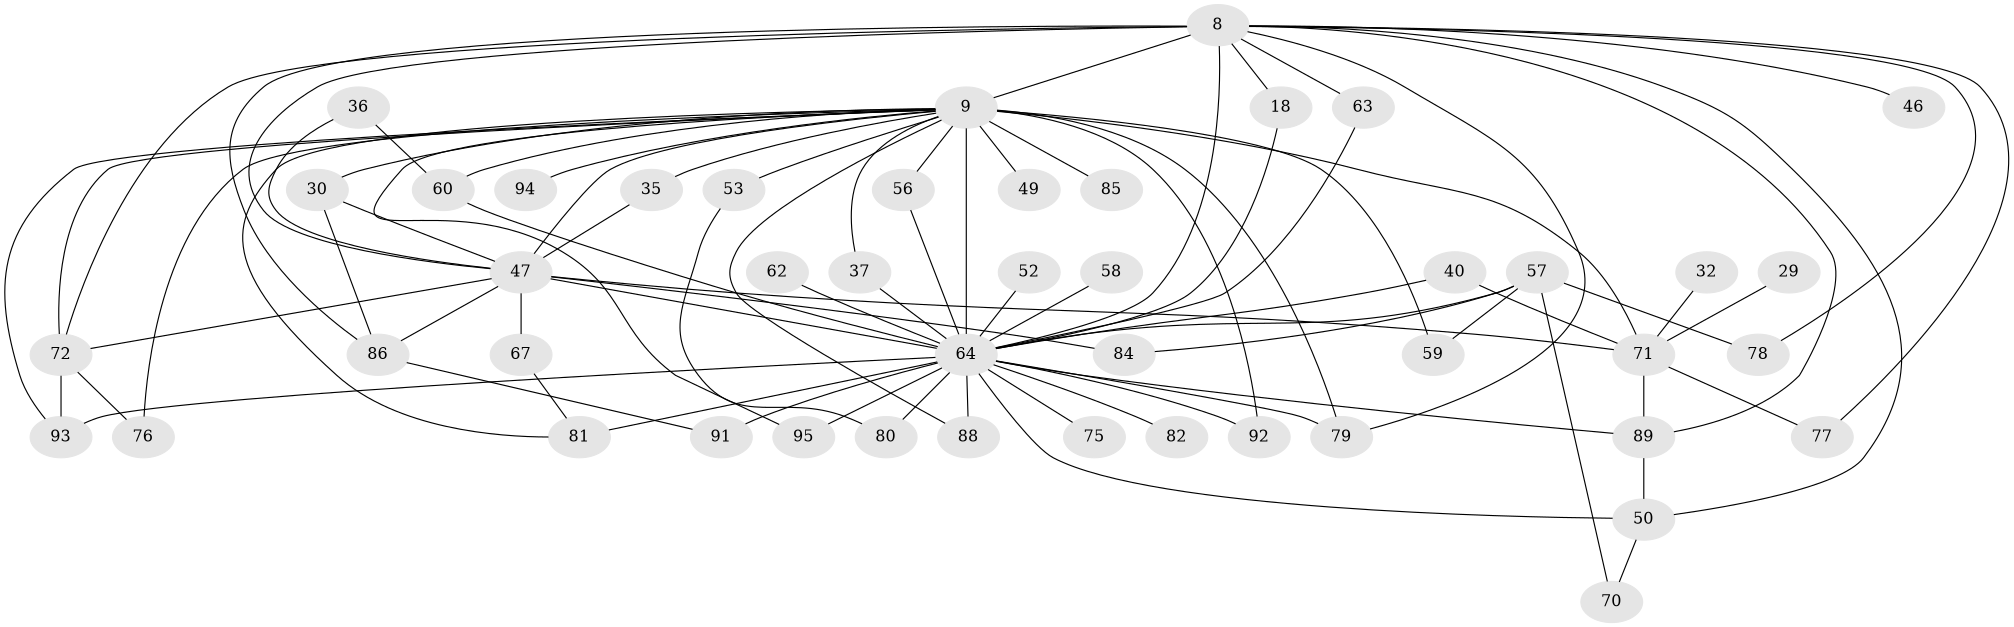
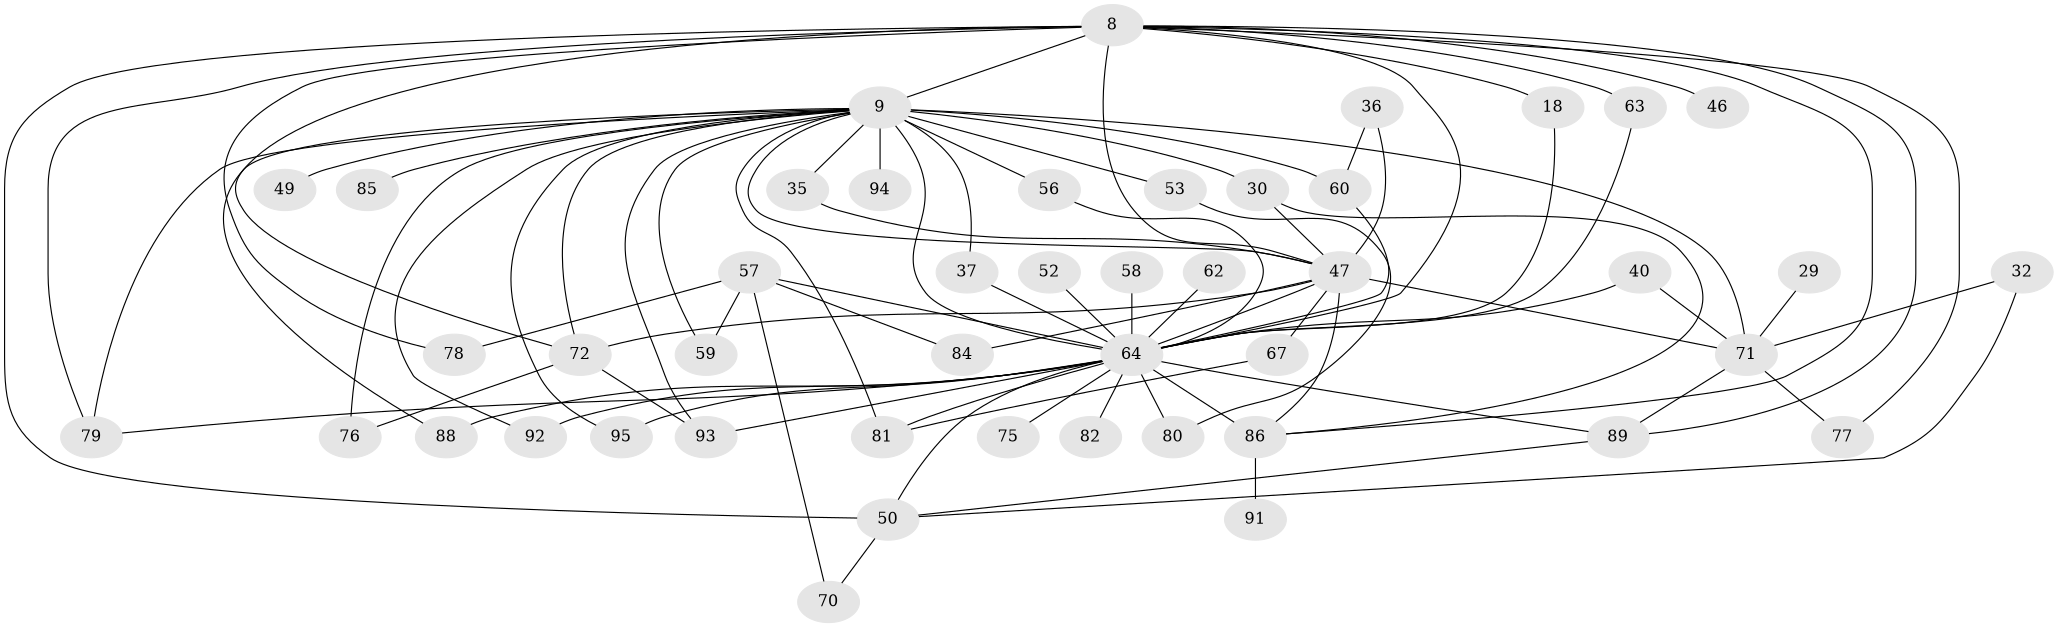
  graph {
    node [color=gray90 style=filled]
    8 [super="+3"]
    9 [super="+1+4"]
    18
    46
    47 [super="+28+10"]
    50 [super="+26"]
    63 [super="+16"]
    64 [super="+5+7"]
    72 [super="+27"]
    77
    78
    79
    86 [super="+73+65+83"]
    89 [super="+54"]
    30
    35
    37
    49
    53
    56
    59
    60 [super="+21"]
    71 [super="+69+68+31+33"]
    76
    81 [super="+38"]
    85 [super="+51"]
    88
    92
    93 [super="+74+45"]
    94 [super="+17+87"]
    95
    67
    84
    70
    80
    75
    82
    91 [super="+44"]
    29
    32
    36
    40
    52
    57 [super="+43"]
    58
    62
    8 -- 9 [weight=6]
    8 -- 18
    8 -- 46 [weight=2]
    8 -- 47 [weight=4]
    8 -- 50 [weight=3]
    8 -- 63 [weight=2]
    8 -- 64 [weight=6]
    8 -- 72 [weight=2]
    8 -- 77
    8 -- 78
    8 -- 79
    8 -- 86
    8 -- 89
    9 -- 47 [weight=7]
    9 -- 64 [weight=10]
    9 -- 72
    9 -- 79 [weight=2]
    9 -- 30
    9 -- 35
    9 -- 37
    9 -- 49 [weight=2]
    9 -- 53 [weight=2]
    9 -- 56
    9 -- 59
    9 -- 60 [weight=2]
    9 -- 71 [weight=4]
    9 -- 76
    9 -- 81 [weight=2]
    9 -- 85 [weight=2]
    9 -- 88
    9 -- 92
    9 -- 93
    9 -- 94 [weight=5]
    9 -- 95
    18 -- 64
    47 -- 64 [weight=8]
    47 -- 72
    47 -- 86
    47 -- 71 [weight=2]
    47 -- 67
    47 -- 84
    50 -- 64 [weight=2]
    50 -- 70
    63 -- 64
    64 -- 79
-   64 -- 91 [weight=8]
+   64 -- 86 [weight=8]
    64 -- 89
    64 -- 81 [weight=3]
    64 -- 88
    64 -- 92
    64 -- 93 [weight=3]
    64 -- 95
    64 -- 80
    64 -- 75
    64 -- 82 [weight=2]
    72 -- 76
    72 -- 93
    86 -- 91
    89 -- 50
    30 -- 47
    30 -- 86
    35 -- 47
    37 -- 64
    53 -- 80
    56 -- 64
    60 -- 64
    71 -- 77
    71 -- 89
    67 -- 81
    29 -- 71
+   32 -- 50
    32 -- 71
    36 -- 47
    36 -- 60
    40 -- 64 [weight=2]
    40 -- 71
    52 -- 64 [weight=2]
    57 -- 64 [weight=3]
    57 -- 78
    57 -- 59
    57 -- 84
    57 -- 70
    58 -- 64 [weight=2]
    62 -- 64 [weight=2]
  }
